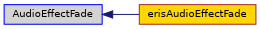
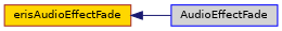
  digraph {
    rankdir=LR
    node [fontname=Helvetica fontsize=10 shape=record style=filled]
    n1 [color=blue fillcolor=lightgrey height=0.2 label=AudioEffectFade width=0.4]
    n2 [color=brown fillcolor=gold height=0.2 label=erisAudioEffectFade width=0.4]
-   n1 -> n2 [color=midnightblue dir=back fontname=Helvetica fontsize=10 labelfontname=Helvetica labelfontsize=10 style=solid]
+   n2 -> n1 [color=midnightblue dir=back fontname=Helvetica fontsize=10 labelfontname=Helvetica labelfontsize=10 style=solid]
  }
